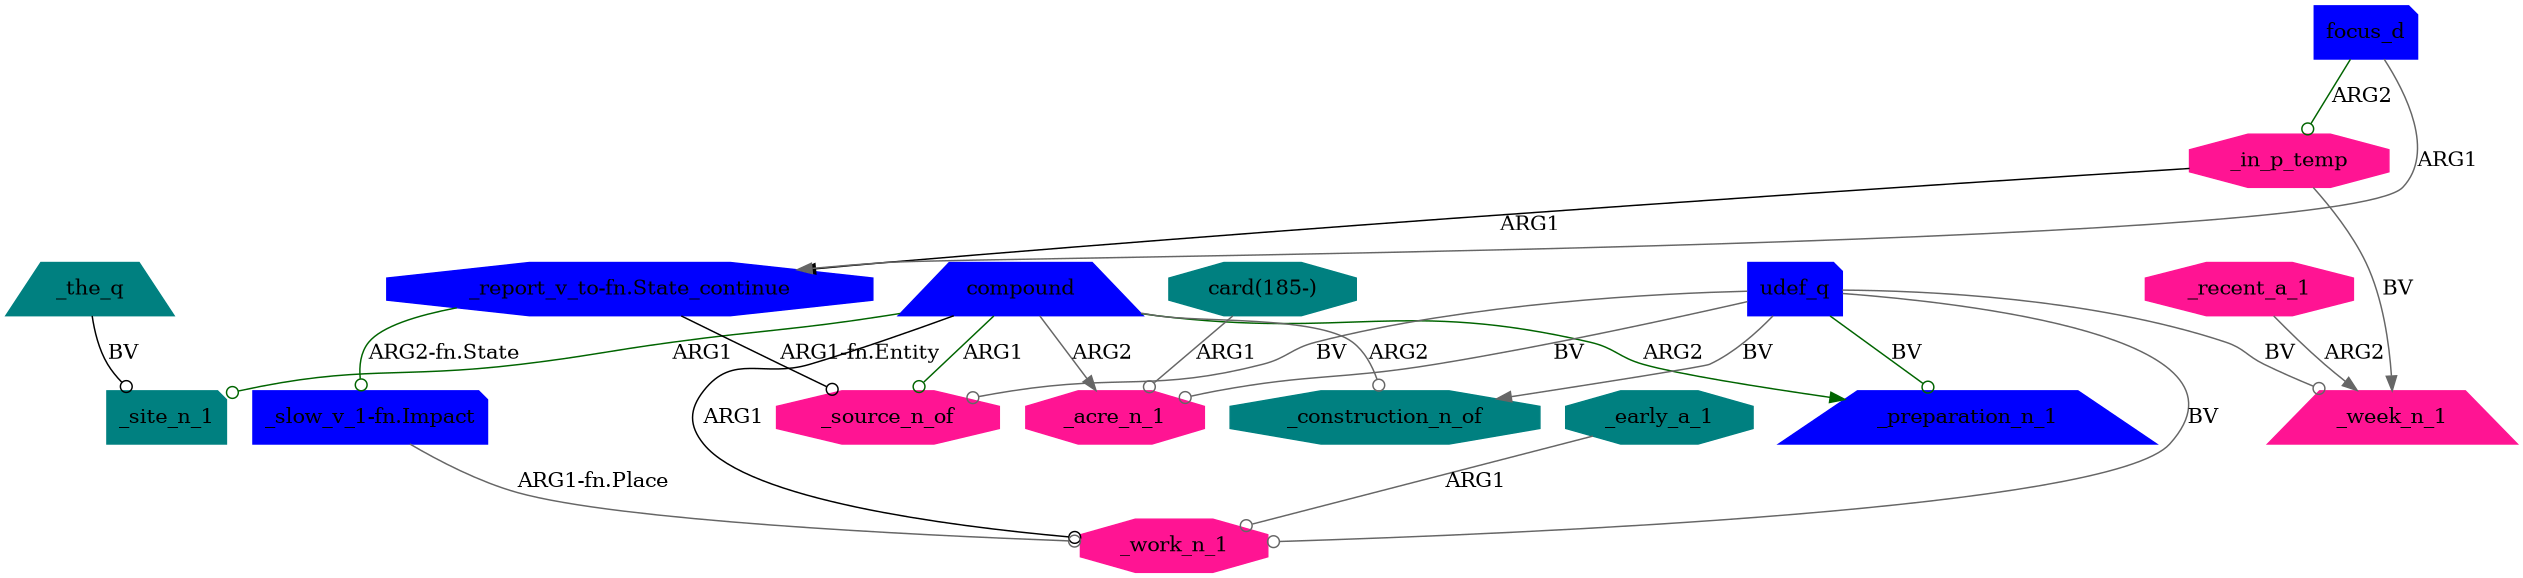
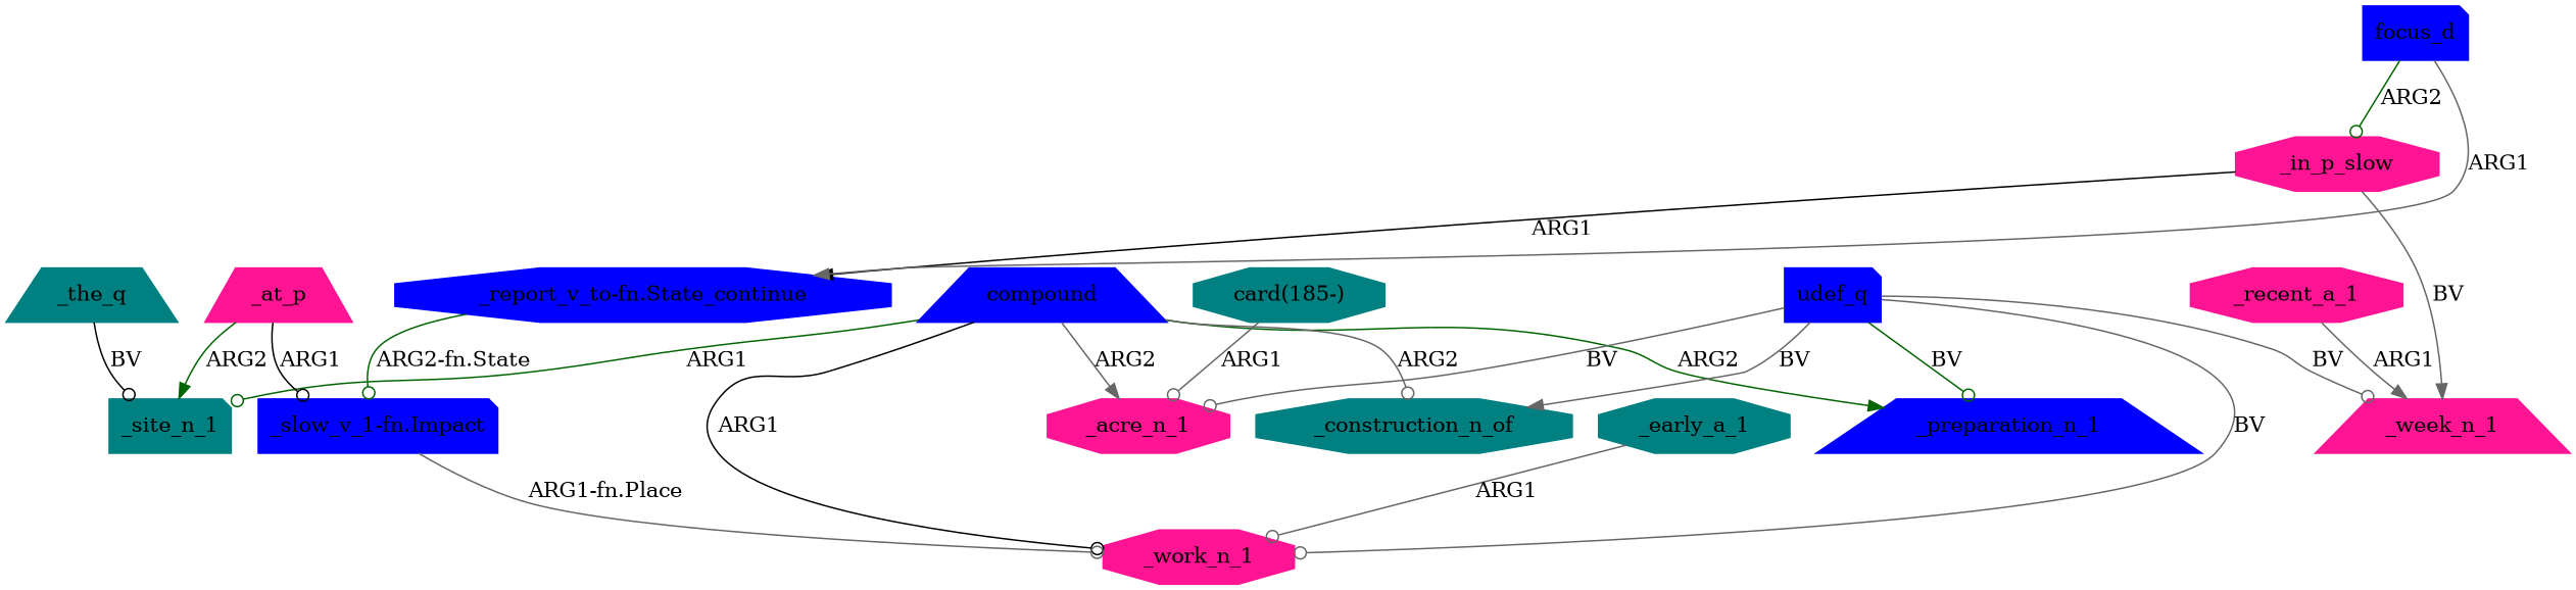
  digraph {
    node [color=deeppink shape=octagon style=filled]
    edge [arrowhead=odot color=gray40]
    _the_q [color=teal shape=trapezium]
    _site_n_1 [color=teal shape=note]
    compound [color=blue shape=trapezium]
    _acre_n_1
-   _source_n_of
    _work_n_1
    _preparation_n_1 [color=blue shape=trapezium]
    _construction_n_of [color=teal]
    _week_n_1 [shape=trapezium]
-   _in_p_temp
+   _in_p_temp [label=_in_p_slow]
    "_report_v_to-fn.State_continue" [color=blue]
    "_slow_v_1-fn.Impact" [color=blue shape=note]
    udef_q [color=blue shape=note]
    "card(185-)" [color=teal]
    _recent_a_1
    _early_a_1 [color=teal]
+   _at_p [shape=trapezium]
    focus_d [color=blue shape=note]
    _the_q -> _site_n_1 [color=black label=BV]
    compound -> _site_n_1 [color=darkgreen label=ARG1]
    compound -> _acre_n_1 [arrowhead=normal label=ARG2]
-   compound -> _source_n_of [color=darkgreen label=ARG1]
    compound -> _work_n_1 [color=black label=ARG1]
    compound -> _preparation_n_1 [arrowhead=normal color=darkgreen label=ARG2]
    compound -> _construction_n_of [label=ARG2]
    _in_p_temp -> _week_n_1 [arrowhead=normal label=BV]
    _in_p_temp -> "_report_v_to-fn.State_continue" [arrowhead=normal color=black label=ARG1]
-   "_report_v_to-fn.State_continue" -> _source_n_of [color=black label="ARG1-fn.Entity"]
    "_report_v_to-fn.State_continue" -> "_slow_v_1-fn.Impact" [color=darkgreen label="ARG2-fn.State"]
    "_slow_v_1-fn.Impact" -> _work_n_1 [label="ARG1-fn.Place"]
    udef_q -> _acre_n_1 [label=BV]
-   udef_q -> _source_n_of [label=BV]
    udef_q -> _work_n_1 [label=BV]
    udef_q -> _preparation_n_1 [color=darkgreen label=BV]
    udef_q -> _construction_n_of [arrowhead=normal label=BV]
    udef_q -> _week_n_1 [label=BV]
    "card(185-)" -> _acre_n_1 [label=ARG1]
-   _recent_a_1 -> _week_n_1 [arrowhead=normal label=ARG2]
+   _recent_a_1 -> _week_n_1 [arrowhead=normal label=ARG1]
    _early_a_1 -> _work_n_1 [label=ARG1]
+   _at_p -> _site_n_1 [arrowhead=normal color=darkgreen label=ARG2]
+   _at_p -> "_slow_v_1-fn.Impact" [color=black label=ARG1]
    focus_d -> _in_p_temp [color=darkgreen label=ARG2]
    focus_d -> "_report_v_to-fn.State_continue" [arrowhead=normal label=ARG1]
  }
